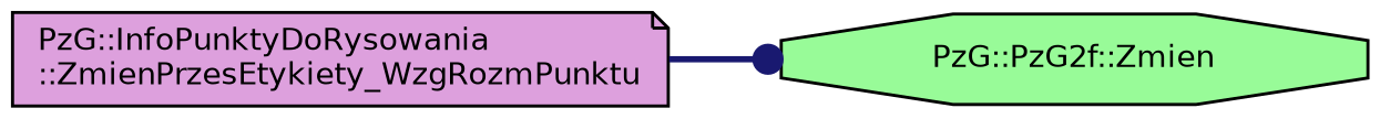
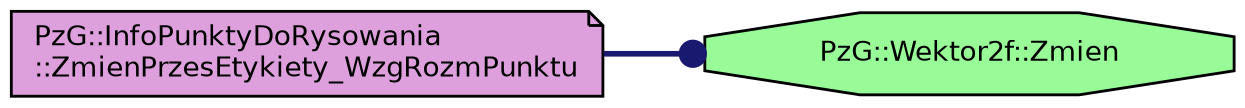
  digraph {
    rankdir=LR
    node [color=black fontname=Helvetica fontsize=10 style=filled]
    n1 [fillcolor=plum fontcolor=black height=0.2 label="PzG::InfoPunktyDoRysowania\l::ZmienPrzesEtykiety_WzgRozmPunktu" shape=note width=0.4]
-   n2 [fillcolor=palegreen height=0.2 label="PzG::PzG2f::Zmien" shape=octagon width=0.4]
+   n2 [fillcolor=palegreen height=0.2 label="PzG::Wektor2f::Zmien" shape=octagon width=0.4]
    n1 -> n2 [color=midnightblue fontname=Helvetica fontsize=10 labelfontname=Helvetica labelfontsize=10 style=bold arrowhead=dot]
  }
